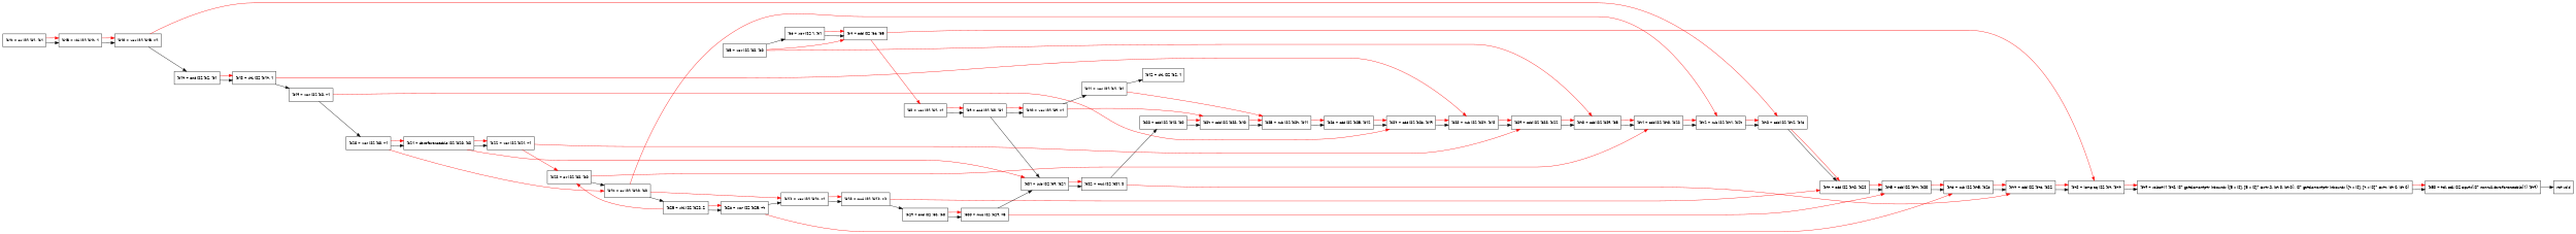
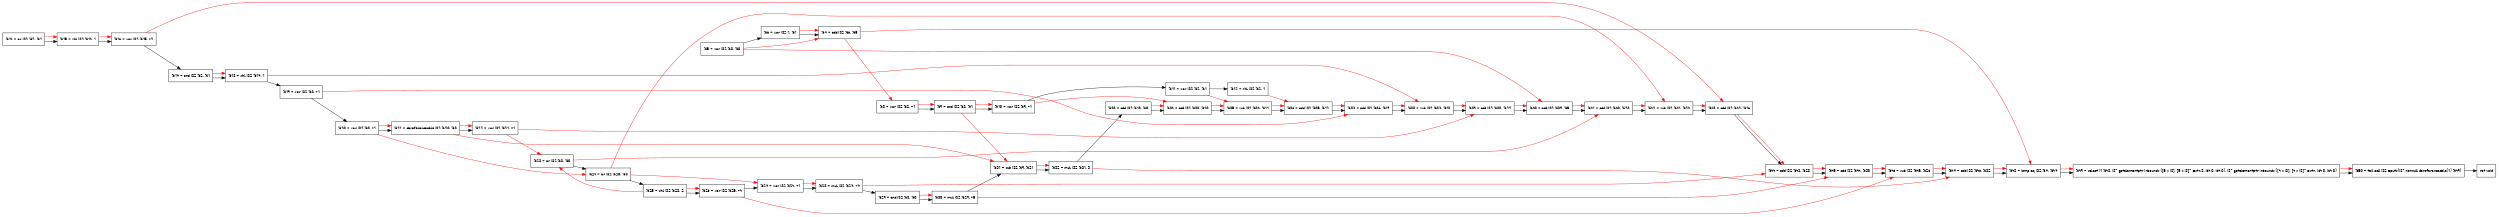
  digraph {
    fontname="Patrick Hand"
    rankdir=LR
    node [fontname="Patrick Hand" shape=record]
    edge [fontname="Patrick Hand" color=red]
    n1 [label="  %5 = xor i32 %3, %0"]
    n2 [label="%6 = xor i32 1, %1"]
    n3 [label="  %7 = add i32 %6, %5"]
    n4 [label="  %40 = add i32 %39, %5"]
    n5 [label="  %8 = xor i32 %2, -1"]
    n6 [label="  %48 = icmp eq i32 %7, %47"]
    n7 [label="  %41 = add i32 %40, %23"]
    n8 [label="  %9 = and i32 %8, %1"]
    n9 [label="  %49 = select i1 %48, i8* getelementptr inbounds ([5 x i8], [5 x i8]* @str.3, i64 0, i64 0), i8* getelementptr inbounds ([4 x i8], [4 x i8]* @str, i64 0, i64 0)"]
    n10 [label="  %10 = xor i32 %9, -1"]
    n11 [label="  %31 = sub i32 %9, %21"]
    n12 [label="  %11 = xor i32 %2, %1"]
    n13 [label="  %34 = add i32 %33, %10"]
    n14 [label="  %32 = mul i32 %31, 3"]
    n15 [label="  %12 = shl i32 %2, 1"]
    n16 [label="  %35 = sub i32 %34, %11"]
    n17 [label="  %36 = add i32 %35, %12"]
    n18 [label="  %37 = add i32 %36, %19"]
    n19 [label="  %14 = or i32 %2, %1"]
    n20 [label="  %15 = shl i32 %14, 1"]
    n21 [label="  %33 = add i32 %13, %0"]
-   n22 [label="%10 = xor i32 %15, -2"]
+   n22 [label="  %16 = xor i32 %15, -2"]
    n23 [label="  %17 = and i32 %2, %1"]
    n24 [label="  %43 = add i32 %42, %16"]
    n25 [label="  %18 = shl i32 %17, 1"]
    n26 [label="  %44 = add i32 %43, %28"]
    n27 [label="  %19 = xor i32 %3, -1"]
    n28 [label="  %38 = sub i32 %37, %18"]
    n29 [label="  %20 = xor i32 %0, -1"]
    n30 [label="  %39 = add i32 %38, %22"]
    n31 [label="%21 = dereferenceable i32 %20, %3"]
    n32 [label="  %24 = or i32 %20, %3"]
    n33 [label="  %22 = xor i32 %21, -1"]
    n34 [label="  %25 = shl i32 %23, 2"]
    n35 [label="  %27 = xor i32 %24, -1"]
    n36 [label="  %42 = sub i32 %41, %24"]
    n37 [label="  %23 = or i32 %3, %0"]
    n38 [label="  %26 = xor i32 %25, -4"]
    n39 [label="  %28 = mul i32 %27, -7"]
    n40 [label="  %46 = sub i32 %45, %26"]
    n41 [label="  %47 = add i32 %46, %32"]
    n42 [label="  %29 = and i32 %3, %0"]
    n43 [label="  %30 = mul i32 %29, -5"]
    n44 [label="  %45 = add i32 %44, %30"]
    n45 [label="  %50 = tail call i32 @puts(i8* nonnull dereferenceable(1) %49)"]
    n46 [label="  ret void"]
    n1 -> n2 [color=""]
    n1 -> n3
    n1 -> n4
    n2 -> n3 [color=""]
    n2 -> n3
    n3 -> n5
    n3 -> n6
    n4 -> n7 [color=""]
    n4 -> n7
    n5 -> n8 [color=""]
    n5 -> n8
    n6 -> n9 [color=""]
    n6 -> n9
    n7 -> n36 [color=""]
    n7 -> n36
    n8 -> n10 [color=""]
    n8 -> n10
-   n8 -> n11 [color=black]
+   n8 -> n11
    n9 -> n45 [color=""]
    n9 -> n45
    n10 -> n12 [color=""]
    n10 -> n13
    n11 -> n14 [color=""]
    n11 -> n14
    n12 -> n15 [color=""]
    n12 -> n16
    n13 -> n16 [color=""]
    n13 -> n16
    n14 -> n21 [color=""]
    n14 -> n41
+   n15 -> n17
    n16 -> n17 [color=""]
    n16 -> n17
    n17 -> n18 [color=""]
    n17 -> n18
    n18 -> n28 [color=""]
    n18 -> n28
    n19 -> n20 [color=""]
    n19 -> n20
    n20 -> n22 [color=""]
    n20 -> n22
    n21 -> n13 [color=""]
    n21 -> n13
    n22 -> n23 [color=""]
    n22 -> n24
    n23 -> n25 [color=""]
    n23 -> n25
    n24 -> n26 [color=""]
    n24 -> n26
    n25 -> n27 [color=""]
    n25 -> n28
    n26 -> n44 [color=""]
    n26 -> n44
    n27 -> n18
    n27 -> n29 [color=""]
    n28 -> n30 [color=""]
    n28 -> n30
    n29 -> n31 [color=""]
    n29 -> n31
    n29 -> n32
    n30 -> n4 [color=""]
    n30 -> n4
    n31 -> n11
    n31 -> n33 [color=""]
    n31 -> n33
    n32 -> n34 [color=""]
    n32 -> n35
    n32 -> n36
    n33 -> n30
    n33 -> n37
    n34 -> n37
    n34 -> n38 [color=""]
    n34 -> n38
    n35 -> n39 [color=""]
    n35 -> n39
    n36 -> n24 [color=""]
    n36 -> n24
    n37 -> n7
    n37 -> n32 [color=""]
    n38 -> n35 [color=""]
    n38 -> n40
    n39 -> n26
    n39 -> n42 [color=""]
    n40 -> n41 [color=""]
    n40 -> n41
    n41 -> n6 [color=""]
    n41 -> n6
    n42 -> n43 [color=""]
    n42 -> n43
    n43 -> n11 [color=""]
    n43 -> n44
    n44 -> n40 [color=""]
    n44 -> n40
    n45 -> n46 [color=""]
  }
